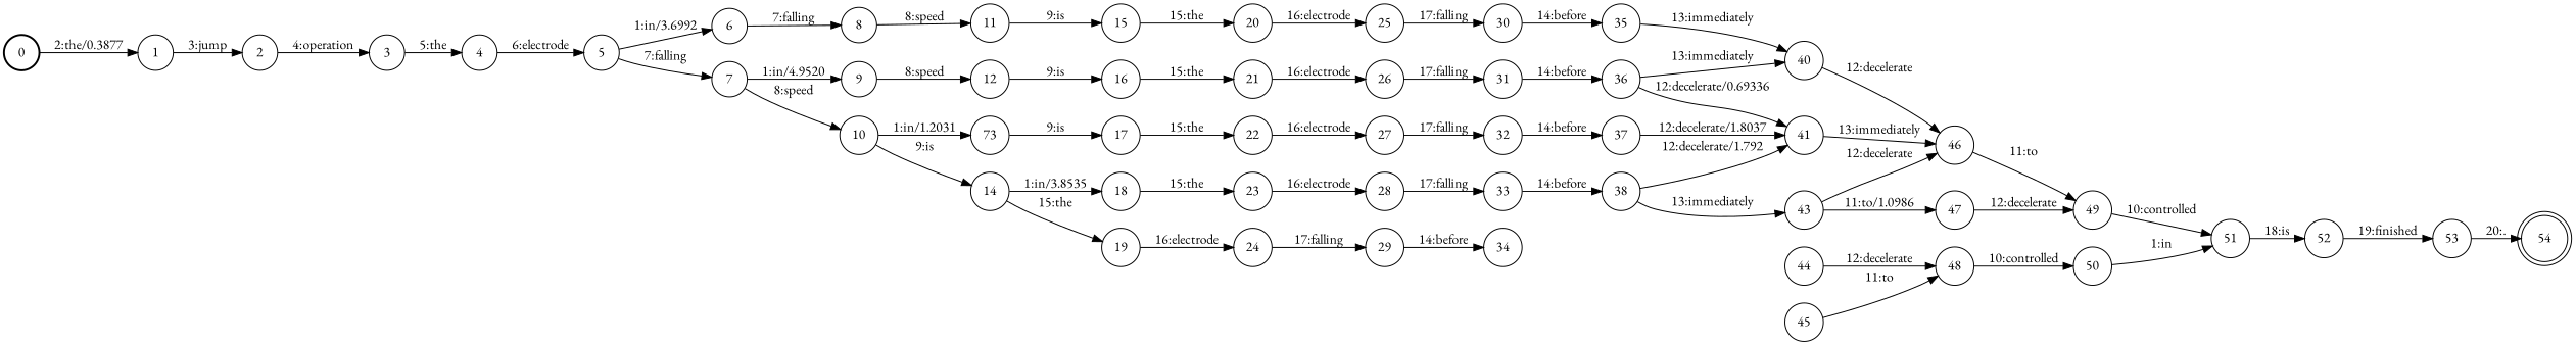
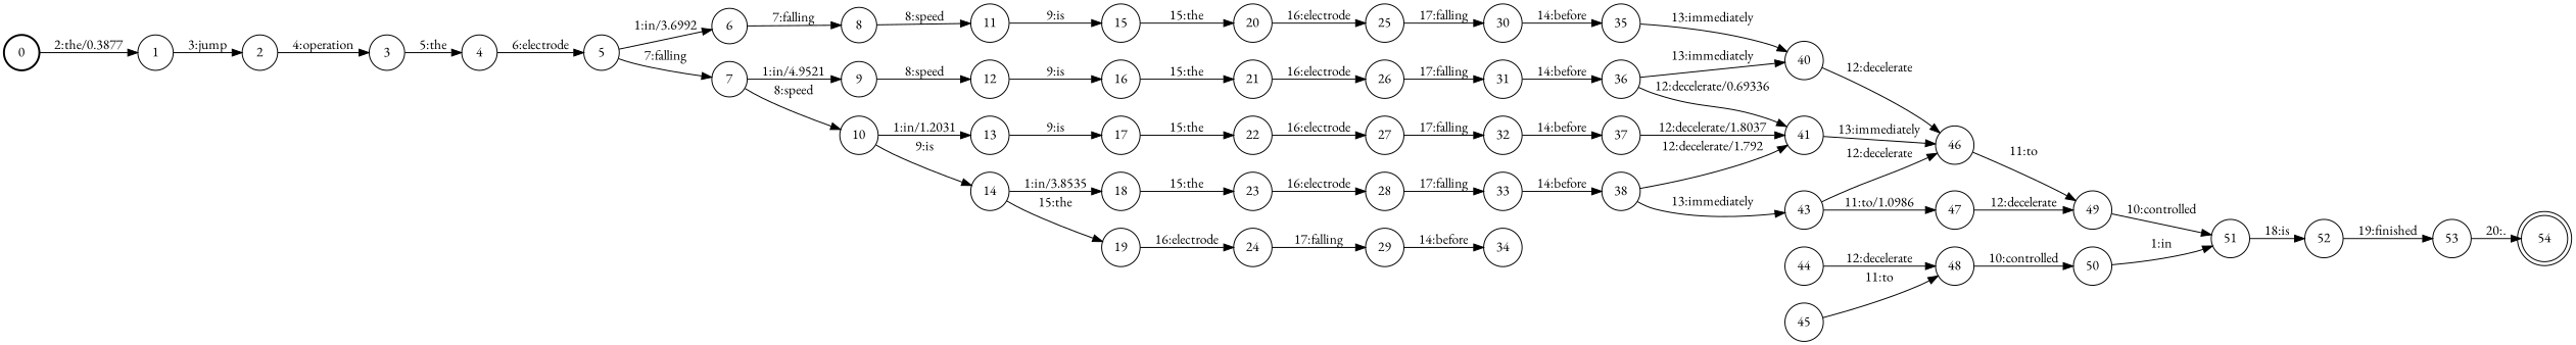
  digraph {
    fontname="EB Garamond"
    nodesep=0.25
    rankdir=LR
    ranksep=0.4
    node [fontname="EB Garamond" fontsize=14 shape=circle style=solid]
    edge [fontname="EB Garamond" fontsize=14]
    n1 [label=0 style=bold]
    n2 [label=1]
    n3 [label=2]
    n4 [label=3]
    n5 [label=4]
    n6 [label=5]
    n7 [label=6]
    n8 [label=7]
    n9 [label=8]
    n10 [label=9]
    n11 [label=10]
    n12 [label=11]
    n13 [label=12]
-   n14 [label=73]
+   n14 [label=13]
    n15 [label=14]
    n16 [label=15]
    n17 [label=16]
    n18 [label=17]
    n19 [label=18]
    n20 [label=19]
    n21 [label=20]
    n22 [label=21]
    n23 [label=22]
    n24 [label=23]
    n25 [label=24]
    n26 [label=25]
    n27 [label=26]
    n28 [label=27]
    n29 [label=28]
    n30 [label=29]
    n31 [label=30]
    n32 [label=31]
    n33 [label=32]
    n34 [label=33]
    n35 [label=34]
    n36 [label=35]
    n37 [label=36]
    n38 [label=37]
    n39 [label=38]
    n40 [label=40]
    n41 [label=41]
    n42 [label=43]
    n43 [label=46]
    n44 [label=47]
    n45 [label=44]
    n46 [label=48]
    n47 [label=45]
    n48 [label=49]
    n49 [label=50]
    n50 [label=51]
    n51 [label=52]
    n52 [label=53]
    n53 [label=54 shape=doublecircle]
    n1 -> n2 [label="2:the/0.3877"]
    n2 -> n3 [label="3:jump"]
    n3 -> n4 [label="4:operation"]
    n4 -> n5 [label="5:the"]
    n5 -> n6 [label="6:electrode"]
    n6 -> n7 [label="1:in/3.6992"]
    n6 -> n8 [label="7:falling"]
    n7 -> n9 [label="7:falling"]
-   n8 -> n10 [label="1:in/4.9520"]
+   n8 -> n10 [label="1:in/4.9521"]
    n8 -> n11 [label="8:speed"]
    n9 -> n12 [label="8:speed"]
    n10 -> n13 [label="8:speed"]
    n11 -> n14 [label="1:in/1.2031"]
    n11 -> n15 [label="9:is"]
    n12 -> n16 [label="9:is"]
    n13 -> n17 [label="9:is"]
    n14 -> n18 [label="9:is"]
    n15 -> n19 [label="1:in/3.8535"]
    n15 -> n20 [label="15:the"]
    n16 -> n21 [label="15:the"]
    n17 -> n22 [label="15:the"]
    n18 -> n23 [label="15:the"]
    n19 -> n24 [label="15:the"]
    n20 -> n25 [label="16:electrode"]
    n21 -> n26 [label="16:electrode"]
    n22 -> n27 [label="16:electrode"]
    n23 -> n28 [label="16:electrode"]
    n24 -> n29 [label="16:electrode"]
    n25 -> n30 [label="17:falling"]
    n26 -> n31 [label="17:falling"]
    n27 -> n32 [label="17:falling"]
    n28 -> n33 [label="17:falling"]
    n29 -> n34 [label="17:falling"]
    n30 -> n35 [label="14:before"]
    n31 -> n36 [label="14:before"]
    n32 -> n37 [label="14:before"]
    n33 -> n38 [label="14:before"]
    n34 -> n39 [label="14:before"]
    n36 -> n40 [label="13:immediately"]
    n37 -> n40 [label="13:immediately"]
    n37 -> n41 [label="12:decelerate/0.69336"]
    n38 -> n41 [label="12:decelerate/1.8037"]
    n39 -> n41 [label="12:decelerate/1.792"]
    n39 -> n42 [label="13:immediately"]
    n40 -> n43 [label="12:decelerate"]
    n41 -> n43 [label="13:immediately"]
    n42 -> n43 [label="12:decelerate"]
    n42 -> n44 [label="11:to/1.0986"]
    n43 -> n48 [label="11:to"]
    n44 -> n48 [label="12:decelerate"]
    n45 -> n46 [label="12:decelerate"]
    n46 -> n49 [label="10:controlled"]
    n47 -> n46 [label="11:to"]
    n48 -> n50 [label="10:controlled"]
    n49 -> n50 [label="1:in"]
    n50 -> n51 [label="18:is"]
    n51 -> n52 [label="19:finished"]
    n52 -> n53 [label="20:."]
  }
